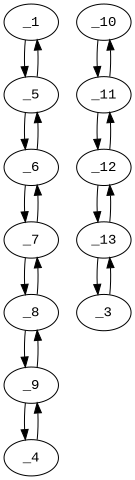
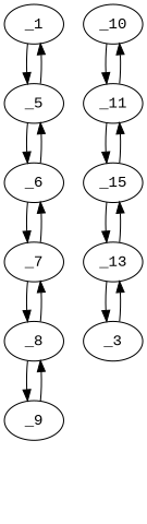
  digraph {
    fontname="Liberation Mono"
    node [fontname="Liberation Mono" y=144.000000]
    edge [fontname="Liberation Mono"]
    _1 [x=114.000000 y=84.000000]
    _5 [x=105.000000 y=95.000000]
    _6 [x=92.000000 y=105.000000]
    _7 [x=79.000000 y=114.000000]
    _10 [x=153.000000 y=119.000000]
    _11 [x=164.000000 y=131.000000]
-   _12 [x=174.000000 y=143.000000]
+   _12 [x=174.000000 y=143.000000 label=_15]
    _3 [x=202.000000]
    _13 [x=189.000000 y=149.000000]
-   _4 [x=61.000000 y=163.000000]
    _9 [x=64.000000]
    _8 [x=71.000000 y=128.000000]
    _1 -> _5 [angle=2.256526 orient=0.773957]
    _5 -> _1 [angle=-0.885067 orient=-0.773957]
    _5 -> _6 [angle=2.485897 orient=0.609711]
    _6 -> _5 [angle=-0.655696 orient=-0.609711]
    _6 -> _7 [angle=2.536048 orient=0.569210]
    _7 -> _6 [angle=-0.605545 orient=-0.569210]
    _7 -> _8 [angle=2.089942 orient=0.868243]
    _10 -> _11 [angle=0.828849 orient=0.737154]
    _11 -> _10 [angle=-2.312744 orient=-0.737154]
    _11 -> _12 [angle=0.876058 orient=0.768221]
    _12 -> _11 [angle=-2.265535 orient=-0.768221]
    _12 -> _13 [angle=0.380506 orient=0.371391]
    _3 -> _13 [angle=2.774419 orient=0.358979]
    _13 -> _12 [angle=-2.761086 orient=-0.371391]
    _13 -> _3 [angle=-0.367174 orient=-0.358979]
-   _4 -> _9 [angle=-1.414194 orient=-0.987763]
-   _9 -> _4 [angle=1.727398 orient=0.987763]
    _9 -> _8 [angle=-1.158386 orient=-0.916157]
    _8 -> _7 [angle=-1.051650 orient=-0.868243]
    _8 -> _9 [angle=1.983207 orient=0.916157]
  }
